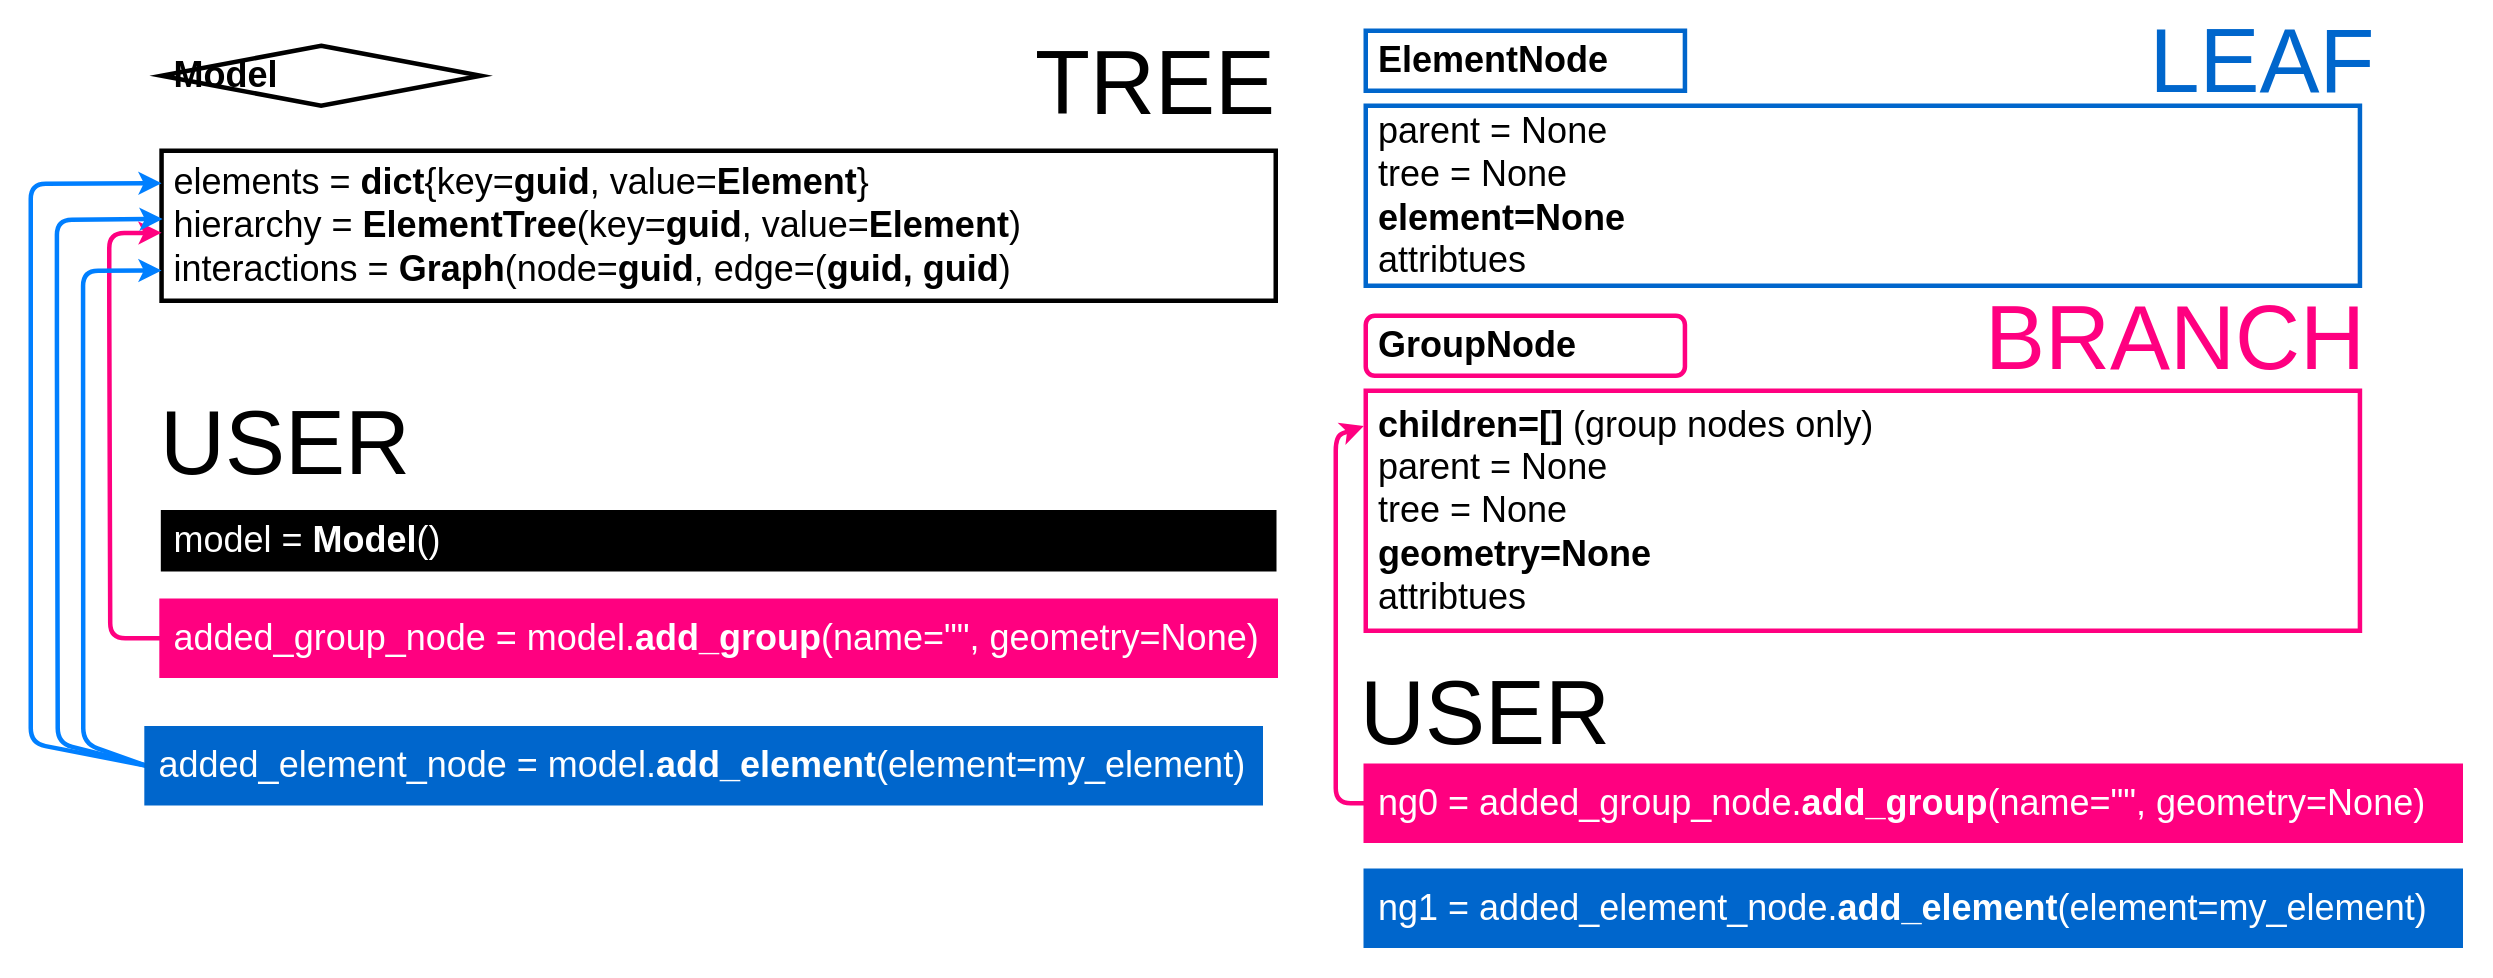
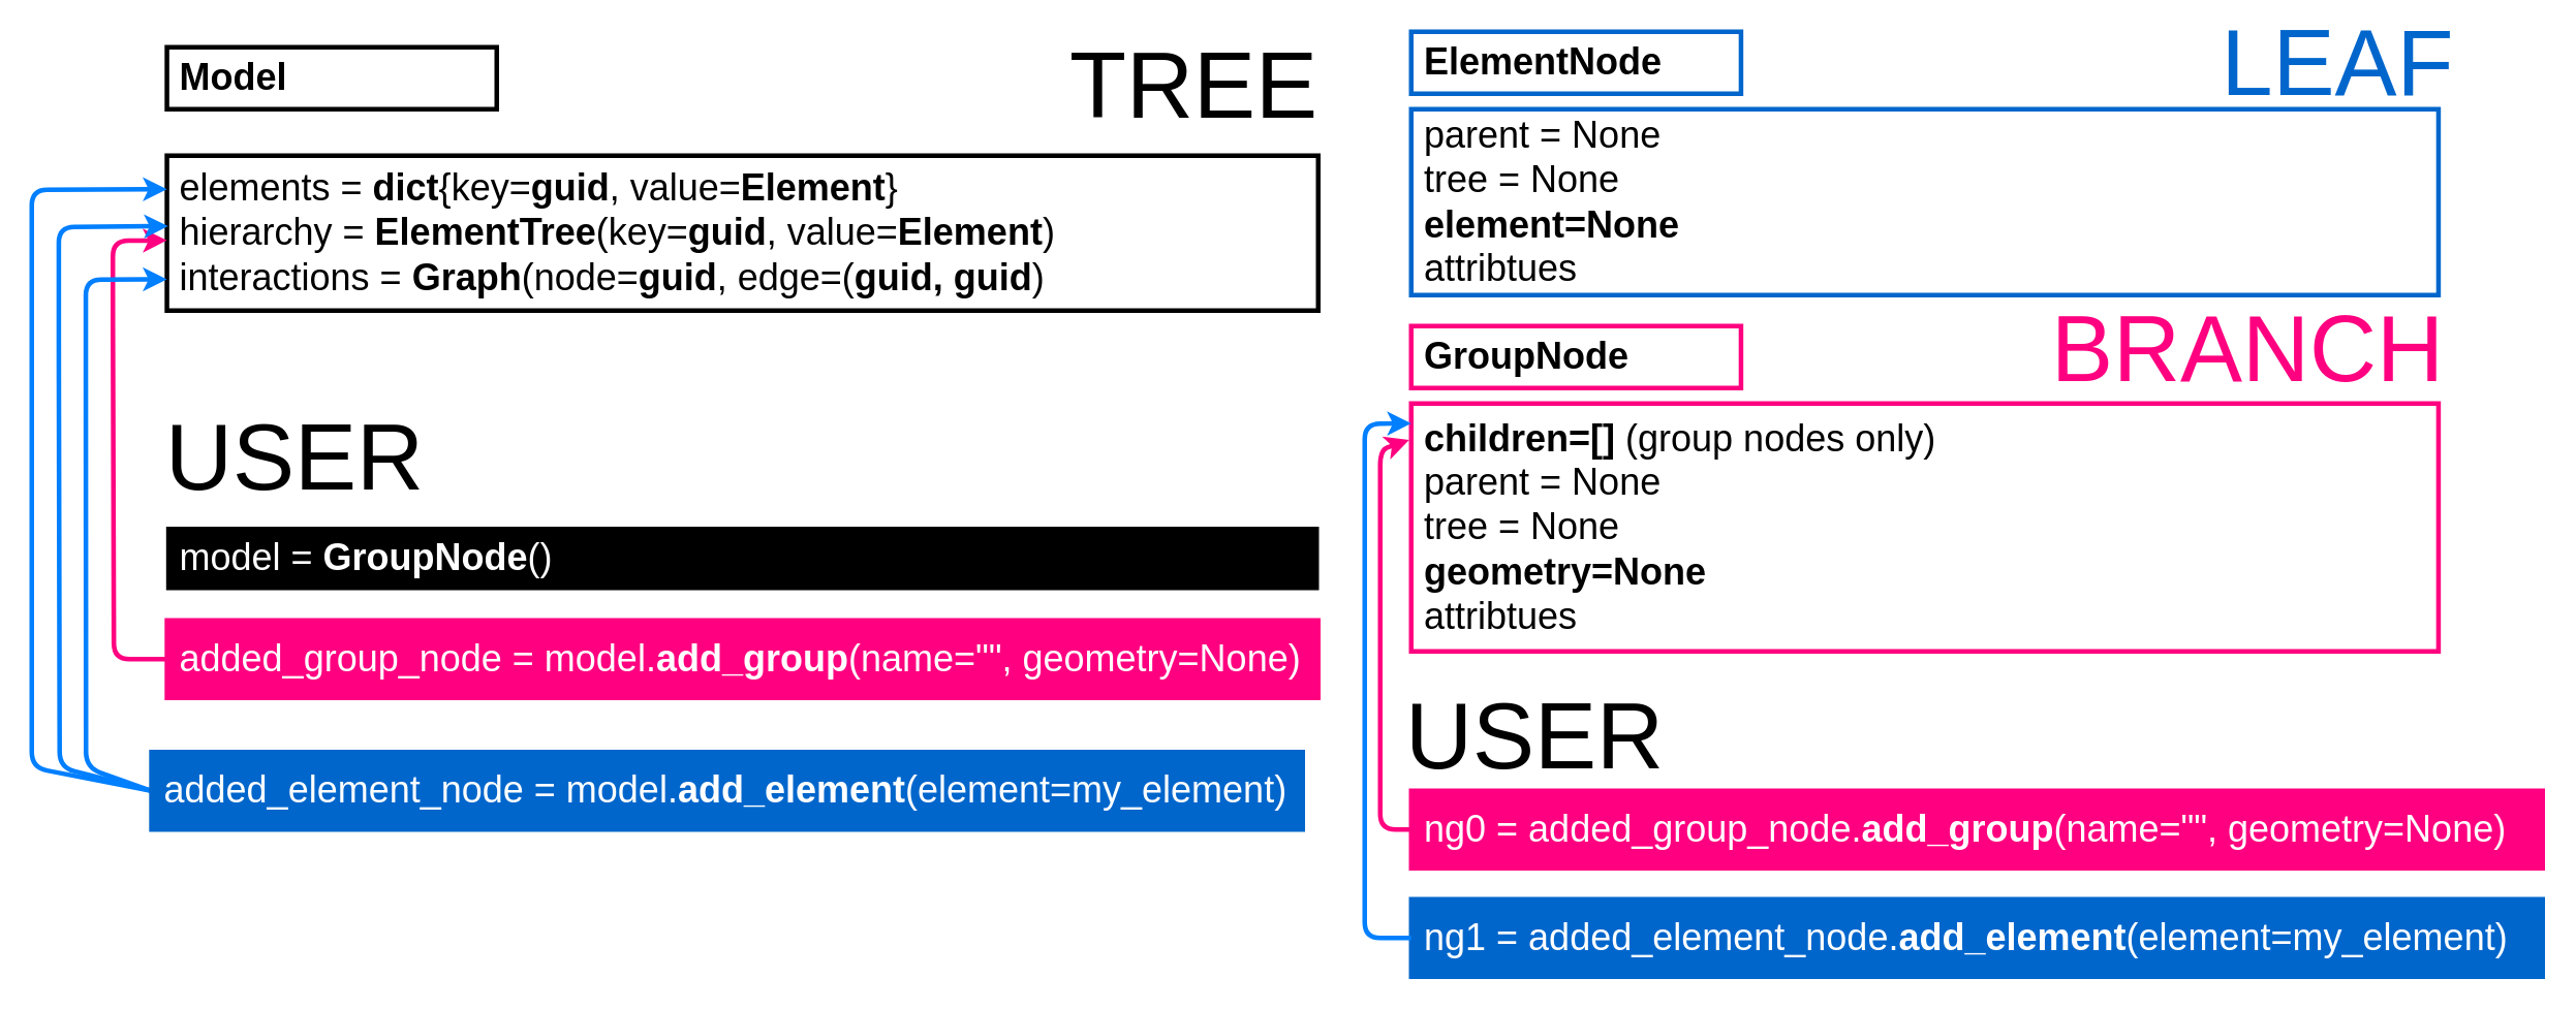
  <mxCell id="0" />
  <mxCell id="1" parent="0" />
- <mxCell id="2" value="&lt;div style=&quot;&quot;&gt;&lt;span style=&quot;font-size: 24px; background-color: initial;&quot;&gt;&lt;b&gt;&amp;nbsp;Model&lt;/b&gt;&lt;/span&gt;&lt;/div&gt;" style="rhombus;whiteSpace=wrap;html=1;strokeWidth=3;align=left;" vertex="1" parent="1"><mxGeometry x="107.21" y="30" width="212.79" height="40" as="geometry" /></mxCell>
+ <mxCell id="2" value="&lt;div style=&quot;&quot;&gt;&lt;span style=&quot;font-size: 24px; background-color: initial;&quot;&gt;&lt;b&gt;&amp;nbsp;Model&lt;/b&gt;&lt;/span&gt;&lt;/div&gt;" style="rounded=0;whiteSpace=wrap;html=1;strokeWidth=3;align=left;" vertex="1" parent="1"><mxGeometry x="107.21" y="30" width="212.79" height="40" as="geometry" /></mxCell>
  <mxCell id="3" value="&lt;div style=&quot;border-color: var(--border-color);&quot;&gt;&lt;span style=&quot;border-color: var(--border-color); background-color: initial;&quot;&gt;&amp;nbsp;elements =&amp;nbsp;&lt;b style=&quot;border-color: var(--border-color);&quot;&gt;dict&lt;/b&gt;{key=&lt;b&gt;guid&lt;/b&gt;, value=&lt;b style=&quot;border-color: var(--border-color);&quot;&gt;Element&lt;/b&gt;}&lt;/span&gt;&lt;/div&gt;&lt;div style=&quot;border-color: var(--border-color);&quot;&gt;&lt;span style=&quot;border-color: var(--border-color);&quot;&gt;&amp;nbsp;hierarchy =&amp;nbsp;&lt;b style=&quot;border-color: var(--border-color);&quot;&gt;ElementTree&lt;/b&gt;(key=&lt;b style=&quot;border-color: var(--border-color);&quot;&gt;guid&lt;/b&gt;, value=&lt;b style=&quot;border-color: var(--border-color);&quot;&gt;Element&lt;/b&gt;)&lt;/span&gt;&lt;span style=&quot;border-color: var(--border-color); background-color: initial;&quot;&gt;&lt;br style=&quot;border-color: var(--border-color);&quot;&gt;&lt;/span&gt;&lt;/div&gt;&lt;div style=&quot;border-color: var(--border-color);&quot;&gt;&lt;span style=&quot;border-color: var(--border-color);&quot;&gt;&amp;nbsp;interactions =&amp;nbsp;&lt;b style=&quot;border-color: var(--border-color);&quot;&gt;Graph&lt;/b&gt;(node=&lt;b style=&quot;border-color: var(--border-color);&quot;&gt;guid&lt;/b&gt;, edge=(&lt;b style=&quot;border-color: var(--border-color);&quot;&gt;guid, guid&lt;/b&gt;)&lt;/span&gt;&lt;/div&gt;" style="rounded=0;whiteSpace=wrap;html=1;fontSize=24;align=left;strokeWidth=3;" vertex="1" parent="1"><mxGeometry x="107.21" y="100" width="742.79" height="100" as="geometry" /></mxCell>
  <mxCell id="4" style="edgeStyle=none;html=1;exitX=0;exitY=0.5;exitDx=0;exitDy=0;entryX=0;entryY=0.547;entryDx=0;entryDy=0;fontSize=24;fontColor=#007FFF;strokeColor=#FF0080;entryPerimeter=0;strokeWidth=3;" edge="1" parent="1" source="5" target="3"><mxGeometry relative="1" as="geometry"><Array as="points"><mxPoint x="73" y="425" /><mxPoint x="72.326" y="200" /><mxPoint x="72.326" y="155" /></Array></mxGeometry></mxCell>
  <mxCell id="5" value="&lt;div style=&quot;border-color: var(--border-color);&quot;&gt;&amp;nbsp;added_group_node = model.&lt;b&gt;add_group&lt;/b&gt;(name=&quot;&quot;, geometry=None)&lt;/div&gt;" style="rounded=0;whiteSpace=wrap;html=1;fontSize=24;align=left;strokeColor=#FF0080;fillColor=#FF0080;fontColor=#FFFFFF;strokeWidth=3;" vertex="1" parent="1"><mxGeometry x="107.21" y="400" width="742.79" height="50" as="geometry" /></mxCell>
  <mxCell id="6" style="edgeStyle=none;html=1;exitX=0;exitY=0.5;exitDx=0;exitDy=0;entryX=0.001;entryY=0.455;entryDx=0;entryDy=0;fontSize=24;strokeColor=#007FFF;entryPerimeter=0;strokeWidth=3;" edge="1" parent="1" source="9" target="3"><mxGeometry relative="1" as="geometry"><Array as="points"><mxPoint x="38" y="495" /><mxPoint x="37.442" y="230" /><mxPoint x="37.442" y="146" /></Array></mxGeometry></mxCell>
  <mxCell id="7" style="edgeStyle=none;html=1;exitX=0;exitY=0.5;exitDx=0;exitDy=0;entryX=0;entryY=0.798;entryDx=0;entryDy=0;fontSize=24;entryPerimeter=0;strokeColor=#007FFF;strokeWidth=3;" edge="1" parent="1" source="9" target="3"><mxGeometry relative="1" as="geometry"><Array as="points"><mxPoint x="55" y="495" /><mxPoint x="54.884" y="250" /><mxPoint x="54.884" y="180" /></Array></mxGeometry></mxCell>
  <mxCell id="8" style="edgeStyle=none;html=1;exitX=0;exitY=0.5;exitDx=0;exitDy=0;entryX=0;entryY=0.216;entryDx=0;entryDy=0;fontSize=24;strokeColor=#007FFF;entryPerimeter=0;strokeWidth=3;" edge="1" parent="1" source="9" target="3"><mxGeometry relative="1" as="geometry"><Array as="points"><mxPoint x="20" y="495" /><mxPoint x="20" y="122" /></Array></mxGeometry></mxCell>
  <mxCell id="9" value="&lt;div style=&quot;border-color: var(--border-color);&quot;&gt;&amp;nbsp;added_element_node = model.&lt;b&gt;add_element&lt;/b&gt;(element=my_element)&lt;/div&gt;" style="rounded=0;whiteSpace=wrap;html=1;fontSize=24;align=left;strokeColor=#0066CC;fillColor=#0066CC;fontColor=#FFFFFF;strokeWidth=3;" vertex="1" parent="1"><mxGeometry x="97.21" y="485" width="742.79" height="50" as="geometry" /></mxCell>
- <mxCell id="10" value="&lt;div style=&quot;&quot;&gt;&lt;span style=&quot;font-size: 24px;&quot;&gt;&lt;span style=&quot;font-weight: normal;&quot;&gt;&amp;nbsp;model =&lt;/span&gt; Model&lt;span style=&quot;font-weight: normal;&quot;&gt;()&lt;/span&gt;&lt;/span&gt;&lt;/div&gt;" style="rounded=0;whiteSpace=wrap;html=1;align=left;fontStyle=1;fillColor=#000000;fontColor=#FFFFFF;" vertex="1" parent="1"><mxGeometry x="107.21" y="340" width="742.79" height="40" as="geometry" /></mxCell>
- <mxCell id="11" value="&lt;div style=&quot;&quot;&gt;&lt;span style=&quot;font-size: 24px;&quot;&gt;&lt;b&gt;&amp;nbsp;GroupNode&lt;/b&gt;&lt;/span&gt;&lt;/div&gt;" style="whiteSpace=wrap;html=1;strokeColor=#FF0080;strokeWidth=3;align=left;rounded=1;" vertex="1" parent="1"><mxGeometry x="910" y="210" width="212.79" height="40" as="geometry" /></mxCell>
+ <mxCell id="10" value="&lt;div style=&quot;&quot;&gt;&lt;span style=&quot;font-size: 24px;&quot;&gt;&lt;span style=&quot;font-weight: normal;&quot;&gt;&amp;nbsp;model =&lt;/span&gt; GroupNode&lt;span style=&quot;font-weight: normal;&quot;&gt;()&lt;/span&gt;&lt;/span&gt;&lt;/div&gt;" style="rounded=0;whiteSpace=wrap;html=1;align=left;fontStyle=1;fillColor=#000000;fontColor=#FFFFFF;" vertex="1" parent="1"><mxGeometry x="107.21" y="340" width="742.79" height="40" as="geometry" /></mxCell>
+ <mxCell id="11" value="&lt;div style=&quot;&quot;&gt;&lt;span style=&quot;font-size: 24px;&quot;&gt;&lt;b&gt;&amp;nbsp;GroupNode&lt;/b&gt;&lt;/span&gt;&lt;/div&gt;" style="rounded=0;whiteSpace=wrap;html=1;strokeColor=#FF0080;strokeWidth=3;align=left;" vertex="1" parent="1"><mxGeometry x="910" y="210" width="212.79" height="40" as="geometry" /></mxCell>
  <mxCell id="12" value="&lt;div style=&quot;border-color: var(--border-color);&quot;&gt;&lt;b&gt;&amp;nbsp;children=[]&lt;/b&gt; (group nodes only)&lt;/div&gt;&lt;div style=&quot;border-color: var(--border-color);&quot;&gt;&amp;nbsp;parent = None&lt;/div&gt;&lt;div style=&quot;border-color: var(--border-color);&quot;&gt;&amp;nbsp;tree = None&lt;/div&gt;&lt;div style=&quot;border-color: var(--border-color);&quot;&gt;&lt;b&gt;&amp;nbsp;geometry=None&amp;nbsp;&lt;/b&gt;&lt;/div&gt;&lt;div style=&quot;border-color: var(--border-color);&quot;&gt;&amp;nbsp;attribtues&lt;/div&gt;" style="rounded=0;whiteSpace=wrap;html=1;fontSize=24;align=left;strokeColor=#FF0080;strokeWidth=3;" vertex="1" parent="1"><mxGeometry x="910" y="260" width="662.79" height="160" as="geometry" /></mxCell>
  <mxCell id="13" value="&lt;div style=&quot;&quot;&gt;&lt;span style=&quot;font-size: 24px;&quot;&gt;&lt;b&gt;&amp;nbsp;ElementNode&lt;/b&gt;&lt;/span&gt;&lt;/div&gt;" style="rounded=0;whiteSpace=wrap;html=1;strokeColor=#0066CC;strokeWidth=3;align=left;" vertex="1" parent="1"><mxGeometry x="910" y="20" width="212.79" height="40" as="geometry" /></mxCell>
  <mxCell id="14" value="&lt;div style=&quot;border-color: var(--border-color);&quot;&gt;&lt;span style=&quot;background-color: initial;&quot;&gt;&amp;nbsp;parent = None&lt;/span&gt;&lt;br&gt;&lt;/div&gt;&lt;div style=&quot;border-color: var(--border-color);&quot;&gt;&amp;nbsp;tree = None&lt;/div&gt;&lt;div style=&quot;border-color: var(--border-color);&quot;&gt;&lt;b&gt;&amp;nbsp;element=None&lt;/b&gt;&lt;/div&gt;&lt;div style=&quot;border-color: var(--border-color);&quot;&gt;&amp;nbsp;attribtues&lt;/div&gt;" style="rounded=0;whiteSpace=wrap;html=1;fontSize=24;align=left;strokeColor=#0066CC;strokeWidth=3;" vertex="1" parent="1"><mxGeometry x="910" y="70" width="662.79" height="120" as="geometry" /></mxCell>
  <mxCell id="15" value="&lt;div style=&quot;border-color: var(--border-color);&quot;&gt;&amp;nbsp;ng0 = added_group_node.&lt;b&gt;add_group&lt;/b&gt;(name=&quot;&quot;, geometry=None)&lt;/div&gt;" style="rounded=0;whiteSpace=wrap;html=1;fontSize=24;align=left;strokeColor=#FF0080;fillColor=#FF0080;fontColor=#FFFFFF;strokeWidth=3;" vertex="1" parent="1"><mxGeometry x="910" y="510" width="730" height="50" as="geometry" /></mxCell>
  <mxCell id="16" value="&amp;nbsp;ng1 =&amp;nbsp;&lt;span style=&quot;background-color: initial;&quot;&gt;added_element_node.&lt;/span&gt;&lt;b style=&quot;background-color: initial;&quot;&gt;add_element&lt;/b&gt;&lt;span style=&quot;background-color: initial;&quot;&gt;(element=my_element)&lt;/span&gt;" style="rounded=0;whiteSpace=wrap;html=1;fontSize=24;align=left;strokeColor=#0066CC;fillColor=#0066CC;fontColor=#FFFFFF;strokeWidth=3;" vertex="1" parent="1"><mxGeometry x="910" y="580" width="730" height="50" as="geometry" /></mxCell>
  <mxCell id="17" style="edgeStyle=none;html=1;exitX=0;exitY=0.5;exitDx=0;exitDy=0;entryX=-0.002;entryY=0.147;entryDx=0;entryDy=0;fontSize=24;fontColor=#007FFF;strokeColor=#FF0080;entryPerimeter=0;strokeWidth=3;" edge="1" parent="1" source="15" target="12"><mxGeometry relative="1" as="geometry"><mxPoint x="909.999" y="470.3" as="sourcePoint" /><mxPoint x="909.999" y="200" as="targetPoint" /><Array as="points"><mxPoint x="890" y="535" /><mxPoint x="890" y="290" /></Array></mxGeometry></mxCell>
+ <mxCell id="18" style="edgeStyle=none;html=1;exitX=0;exitY=0.5;exitDx=0;exitDy=0;entryX=0;entryY=0.08;entryDx=0;entryDy=0;fontSize=24;entryPerimeter=0;strokeColor=#007FFF;strokeWidth=3;" edge="1" parent="1" source="16" target="12"><mxGeometry relative="1" as="geometry"><mxPoint x="909.999" y="610.3" as="sourcePoint" /><mxPoint x="909.999" y="295.1" as="targetPoint" /><Array as="points"><mxPoint x="880" y="605" /><mxPoint x="880" y="273" /></Array></mxGeometry></mxCell>
  <mxCell id="19" value="&lt;font style=&quot;font-size: 60px;&quot;&gt;TREE&lt;/font&gt;" style="text;html=1;strokeColor=none;fillColor=none;align=center;verticalAlign=middle;whiteSpace=wrap;rounded=0;strokeWidth=3;fontSize=60;fontColor=#000000;" vertex="1" parent="1"><mxGeometry x="740" y="40" width="60" height="30" as="geometry" /></mxCell>
  <mxCell id="20" value="&lt;font style=&quot;font-size: 60px;&quot;&gt;BRANCH&lt;/font&gt;" style="text;html=1;strokeColor=none;fillColor=none;align=center;verticalAlign=middle;whiteSpace=wrap;rounded=0;strokeWidth=3;fontSize=60;fontColor=#FF0080;" vertex="1" parent="1"><mxGeometry x="1420" y="210" width="60" height="30" as="geometry" /></mxCell>
  <mxCell id="21" value="&lt;font style=&quot;font-size: 60px;&quot;&gt;LEAF&lt;/font&gt;" style="text;html=1;strokeColor=none;fillColor=none;align=center;verticalAlign=middle;whiteSpace=wrap;rounded=0;strokeWidth=3;fontSize=60;fontColor=#0066CC;" vertex="1" parent="1"><mxGeometry x="1478" y="25" width="60" height="30" as="geometry" /></mxCell>
  <mxCell id="22" value="&lt;font style=&quot;font-size: 60px;&quot;&gt;USER&lt;/font&gt;" style="text;html=1;strokeColor=none;fillColor=none;align=center;verticalAlign=middle;whiteSpace=wrap;rounded=0;strokeWidth=3;fontSize=60;fontColor=#000000;" vertex="1" parent="1"><mxGeometry x="160" y="280" width="60" height="30" as="geometry" /></mxCell>
  <mxCell id="23" value="&lt;font style=&quot;font-size: 60px;&quot;&gt;USER&lt;/font&gt;" style="text;html=1;strokeColor=none;fillColor=none;align=center;verticalAlign=middle;whiteSpace=wrap;rounded=0;strokeWidth=3;fontSize=60;fontColor=#000000;" vertex="1" parent="1"><mxGeometry x="960" y="460" width="60" height="30" as="geometry" /></mxCell>
